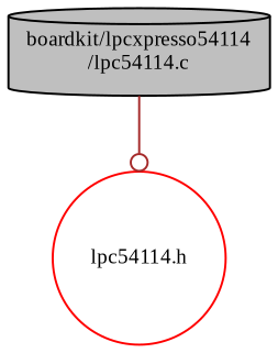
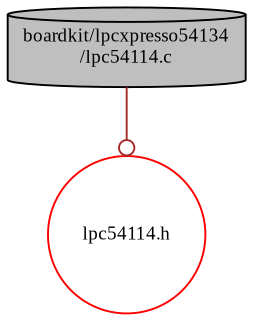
  digraph {
    fontname="Liberation Serif"
    node [fontname="Liberation Serif" fontsize=10 style=filled]
-   n1 [color=black fillcolor=grey75 fontcolor=black height=0.2 label="boardkit/lpcxpresso54114\l/lpc54114.c" shape=cylinder width=0.4]
+   n1 [color=black fillcolor=grey75 fontcolor=black height=0.2 label="boardkit/lpcxpresso54134\l/lpc54114.c" shape=cylinder width=0.4]
    n2 [color=red fillcolor=white height=0.2 label="lpc54114.h" shape=circle width=0.4]
    n1 -> n2 [color=brown fontname="Liberation Serif" fontsize=10 labelfontname=Helvetica labelfontsize=10 style=solid arrowhead=odot]
  }
